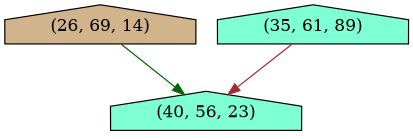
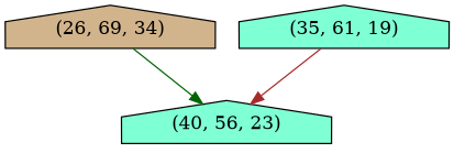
  digraph {
    node [color=black fillcolor=aquamarine shape=house style=filled]
-   "(26, 69, 14)" [fillcolor=tan]
+   "(26, 69, 14)" [fillcolor=tan label="(26, 69, 34)"]
    "(40, 56, 23)"
-   "(35, 61, 19)" [label="(35, 61, 89)"]
+   "(35, 61, 19)"
    "(26, 69, 14)" -> "(40, 56, 23)" [color=darkgreen]
    "(35, 61, 19)" -> "(40, 56, 23)" [color=brown]
  }
